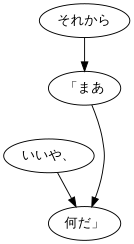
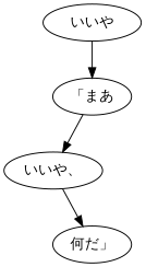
  digraph {
    n1 [label="「まあ"]
    n2 [label="いいや、"]
    n3 [label="何だ」"]
-   n4 [label="それから"]
-   n1 -> n3
+   n4 [label="いいや"]
+   n1 -> n2
    n2 -> n3
    n4 -> n1
  }
